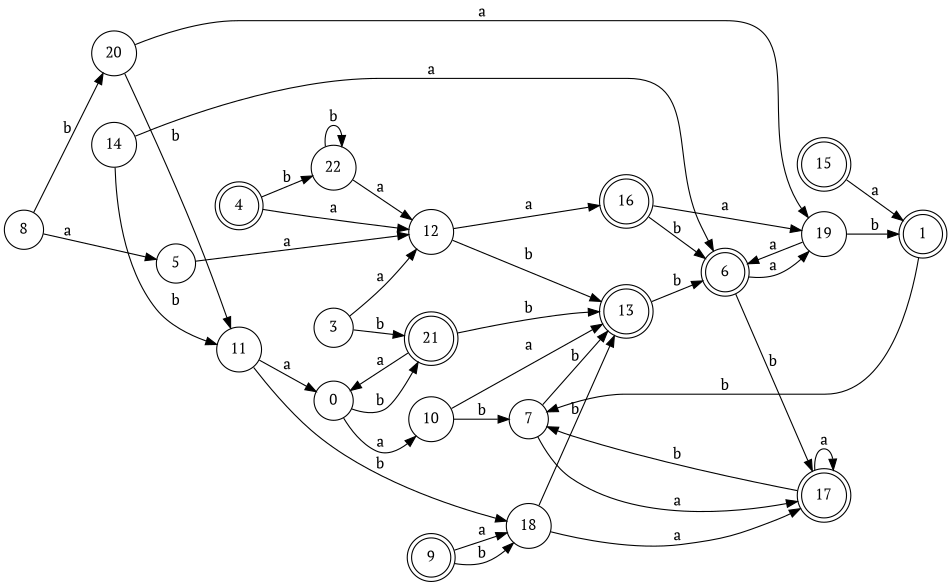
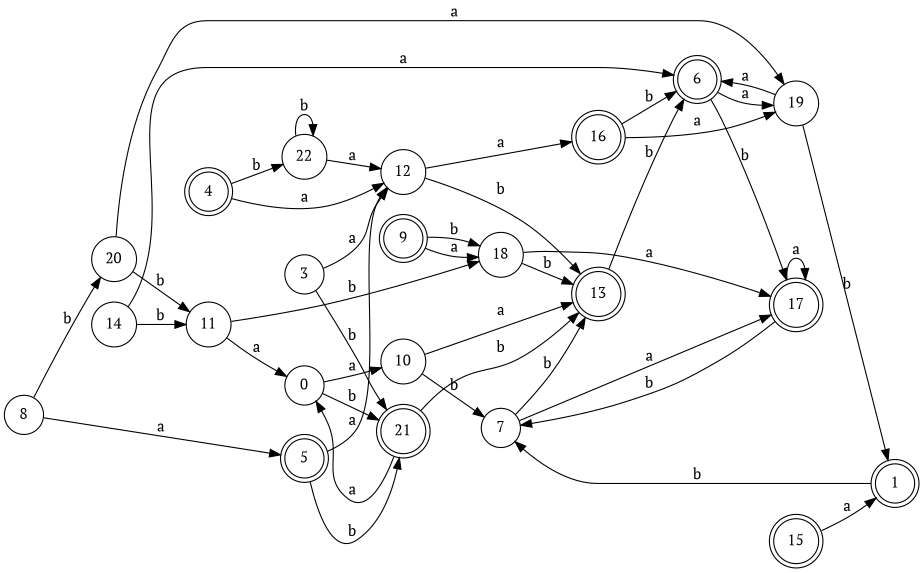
  digraph {
    fontname="PT Serif"
    rankdir=LR
    node [color=black fillcolor=white fontname="PT Serif" shape=circle style=filled]
    edge [fontname="PT Serif"]
    n1 [label=0]
    n2 [label=10]
    n3 [label=21 shape=doublecircle style="rounded,filled"]
    n4 [label=7]
    n5 [label=13 shape=doublecircle style="rounded,filled"]
    n6 [label=1 shape=doublecircle style="rounded,filled"]
    n7 [label=17 shape=doublecircle style="rounded,filled"]
    n8 [label=16 shape=doublecircle style="rounded,filled"]
    n9 [label=6 shape=doublecircle style="rounded,filled"]
    n10 [label=19]
    n11 [label=3]
    n12 [label=12]
    n13 [label=4 shape=doublecircle style="rounded,filled"]
    n14 [label=22]
-   n15 [label=5]
+   n15 [label=5 shape=doublecircle]
    n16 [label=8]
    n17 [label=20]
    n18 [label=11]
    n19 [label=9 shape=doublecircle style="rounded,filled"]
    n20 [label=18]
    n21 [label=14]
    n22 [label=15 shape=doublecircle style="rounded,filled"]
    n1 -> n2 [label=a]
    n1 -> n3 [label=b]
    n2 -> n4 [label=b]
    n2 -> n5 [label=a]
    n3 -> n1 [label=a]
    n3 -> n5 [label=b]
    n4 -> n5 [label=b]
    n4 -> n7 [label=a]
    n5 -> n9 [label=b]
    n6 -> n4 [label=b]
    n7 -> n4 [label=b]
    n7 -> n7 [label=a]
    n8 -> n9 [label=b]
    n8 -> n10 [label=a]
    n9 -> n7 [label=b]
    n9 -> n10 [label=a]
    n10 -> n6 [label=b]
    n10 -> n9 [label=a]
    n11 -> n3 [label=b]
    n11 -> n12 [label=a]
    n12 -> n5 [label=b]
    n12 -> n8 [label=a]
    n13 -> n12 [label=a]
    n13 -> n14 [label=b]
    n14 -> n12 [label=a]
    n14 -> n14 [label=b]
+   n15 -> n3 [label=b]
    n15 -> n12 [label=a]
    n16 -> n15 [label=a]
    n16 -> n17 [label=b]
    n17 -> n10 [label=a]
    n17 -> n18 [label=b]
    n18 -> n1 [label=a]
    n18 -> n20 [label=b]
    n19 -> n20 [label=a]
    n19 -> n20 [label=b]
    n20 -> n5 [label=b]
    n20 -> n7 [label=a]
    n21 -> n9 [label=a]
    n21 -> n18 [label=b]
    n22 -> n6 [label=a]
  }
